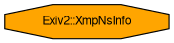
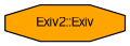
  digraph {
    rankdir=LR
-   n1 [color=black fillcolor=orange fontname=FreeSans fontsize=10 height=0.2 label="Exiv2::XmpNsInfo" shape=octagon style=filled width=0.4]
+   n1 [color=black fillcolor=orange fontname=FreeSans fontsize=10 height=0.2 label="Exiv2::Exiv" shape=octagon style=filled width=0.4]
  }
